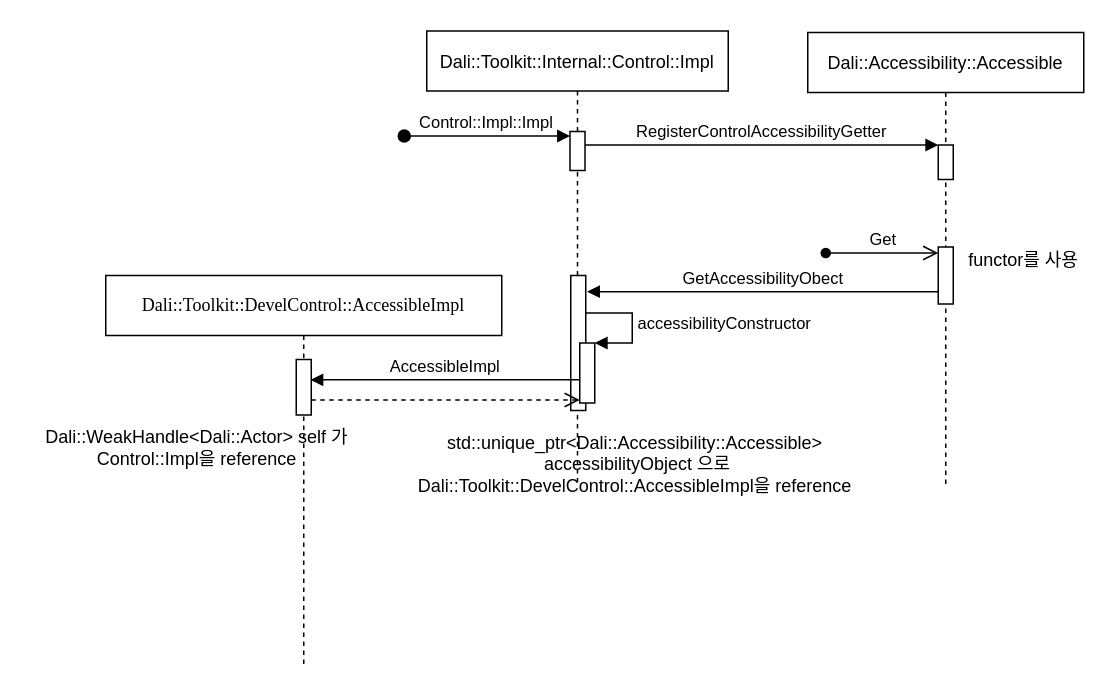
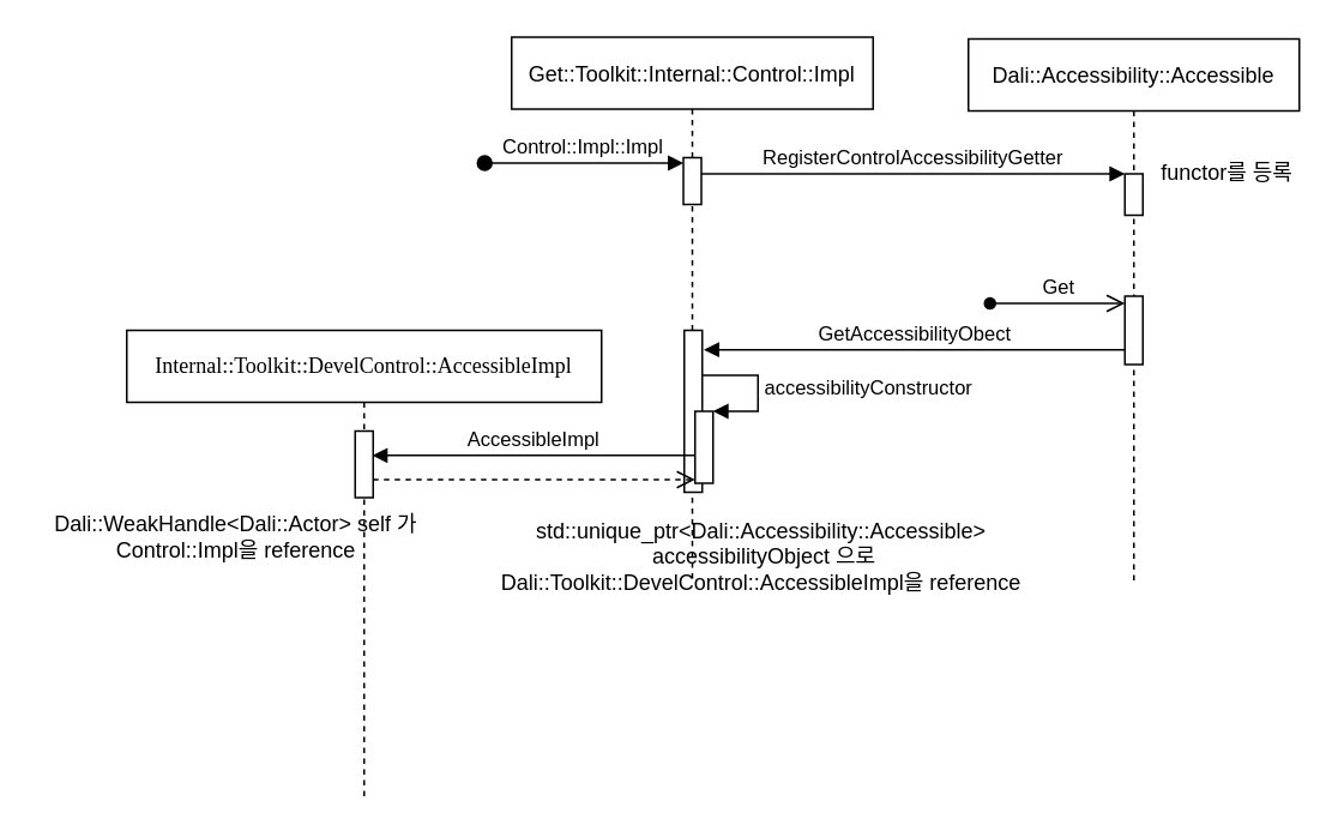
  <mxCell id="0" />
  <mxCell id="1" parent="0" />
- <mxCell id="2" value="Dali::Toolkit::Internal::Control::Impl" style="shape=umlLifeline;perimeter=lifelinePerimeter;container=1;collapsible=0;recursiveResize=0;rounded=0;shadow=0;strokeWidth=1;" parent="1" vertex="1"><mxGeometry x="284" y="20" width="201" height="302" as="geometry" /></mxCell>
+ <mxCell id="2" value="Get::Toolkit::Internal::Control::Impl" style="shape=umlLifeline;perimeter=lifelinePerimeter;container=1;collapsible=0;recursiveResize=0;rounded=0;shadow=0;strokeWidth=1;" parent="1" vertex="1"><mxGeometry x="284" y="20" width="201" height="302" as="geometry" /></mxCell>
  <mxCell id="3" value="" style="points=[];perimeter=orthogonalPerimeter;rounded=0;shadow=0;strokeWidth=1;" parent="2" vertex="1"><mxGeometry x="95.5" y="67" width="10" height="26" as="geometry" /></mxCell>
  <mxCell id="4" value="Control::Impl::Impl" style="verticalAlign=bottom;startArrow=oval;endArrow=block;startSize=8;shadow=0;strokeWidth=1;" parent="2" target="3" edge="1"><mxGeometry relative="1" as="geometry"><mxPoint x="-15" y="70" as="sourcePoint" /></mxGeometry></mxCell>
  <mxCell id="5" value="" style="html=1;points=[];perimeter=orthogonalPerimeter;" vertex="1" parent="2"><mxGeometry x="96" y="163" width="10" height="90" as="geometry" /></mxCell>
  <mxCell id="6" value="Dali::Accessibility::Accessible" style="shape=umlLifeline;perimeter=lifelinePerimeter;container=1;collapsible=0;recursiveResize=0;rounded=0;shadow=0;strokeWidth=1;" parent="1" vertex="1"><mxGeometry x="538" y="21" width="184" height="301" as="geometry" /></mxCell>
  <mxCell id="7" value="" style="points=[];perimeter=orthogonalPerimeter;rounded=0;shadow=0;strokeWidth=1;" parent="6" vertex="1"><mxGeometry x="87" y="75" width="10" height="23" as="geometry" /></mxCell>
  <mxCell id="8" value="Get" style="html=1;verticalAlign=bottom;startArrow=oval;startFill=1;endArrow=open;startSize=6;endSize=8;rounded=1;arcSize=10;" edge="1" parent="6" target="9"><mxGeometry width="80" relative="1" as="geometry"><mxPoint x="12" y="147" as="sourcePoint" /><mxPoint x="92" y="147" as="targetPoint" /></mxGeometry></mxCell>
  <mxCell id="9" value="" style="html=1;points=[];perimeter=orthogonalPerimeter;" vertex="1" parent="6"><mxGeometry x="87" y="143" width="10" height="38" as="geometry" /></mxCell>
  <mxCell id="10" value="RegisterControlAccessibilityGetter" style="verticalAlign=bottom;endArrow=block;entryX=0;entryY=0;shadow=0;strokeWidth=1;" parent="1" source="3" target="7" edge="1"><mxGeometry relative="1" as="geometry"><mxPoint x="464" y="102" as="sourcePoint" /></mxGeometry></mxCell>
- <mxCell id="12" value="functor를 사용" style="text;html=1;strokeColor=none;fillColor=none;align=center;verticalAlign=middle;whiteSpace=wrap;rounded=0;" vertex="1" parent="1"><mxGeometry x="642" y="163" width="80" height="20" as="geometry" /></mxCell>
+ <mxCell id="11" value="functor를 등록" style="text;html=1;strokeColor=none;fillColor=none;align=center;verticalAlign=middle;whiteSpace=wrap;rounded=0;" vertex="1" parent="1"><mxGeometry x="642" y="86" width="80" height="20" as="geometry" /></mxCell>
  <mxCell id="13" value="GetAccessibilityObect" style="html=1;verticalAlign=bottom;endArrow=block;entryX=1.086;entryY=0.175;entryDx=0;entryDy=0;entryPerimeter=0;" edge="1" parent="1"><mxGeometry width="80" relative="1" as="geometry"><mxPoint x="625" y="193.75" as="sourcePoint" /><mxPoint x="390.86" y="193.75" as="targetPoint" /></mxGeometry></mxCell>
  <mxCell id="14" value="" style="html=1;points=[];perimeter=orthogonalPerimeter;" vertex="1" parent="1"><mxGeometry x="386" y="228" width="10" height="40" as="geometry" /></mxCell>
  <mxCell id="15" value="accessibilityConstructor" style="edgeStyle=orthogonalEdgeStyle;html=1;align=left;spacingLeft=2;endArrow=block;rounded=0;entryX=1;entryY=0;" edge="1" target="14" parent="1" source="5"><mxGeometry relative="1" as="geometry"><mxPoint x="391" y="208" as="sourcePoint" /><Array as="points"><mxPoint x="421" y="208" /><mxPoint x="421" y="228" /></Array></mxGeometry></mxCell>
- <mxCell id="16" value="&lt;span style=&quot;font-family: &amp;#34;맑은 고딕&amp;#34;&quot;&gt;&lt;font style=&quot;font-size: 12px&quot;&gt;Dali::Toolkit::DevelControl::AccessibleImpl&lt;/font&gt;&lt;/span&gt;" style="shape=umlLifeline;perimeter=lifelinePerimeter;whiteSpace=wrap;html=1;container=1;collapsible=0;recursiveResize=0;outlineConnect=0;" vertex="1" parent="1"><mxGeometry x="70" y="183" width="264" height="260" as="geometry" /></mxCell>
+ <mxCell id="16" value="&lt;span style=&quot;font-family: &amp;#34;맑은 고딕&amp;#34;&quot;&gt;&lt;font style=&quot;font-size: 12px&quot;&gt;Internal::Toolkit::DevelControl::AccessibleImpl&lt;/font&gt;&lt;/span&gt;" style="shape=umlLifeline;perimeter=lifelinePerimeter;whiteSpace=wrap;html=1;container=1;collapsible=0;recursiveResize=0;outlineConnect=0;" vertex="1" parent="1"><mxGeometry x="70" y="183" width="264" height="260" as="geometry" /></mxCell>
  <mxCell id="17" value="AccessibleImpl" style="html=1;verticalAlign=bottom;endArrow=block;entryX=0.943;entryY=0.367;entryDx=0;entryDy=0;entryPerimeter=0;" edge="1" parent="1" source="14" target="18"><mxGeometry width="80" relative="1" as="geometry"><mxPoint x="385" y="252" as="sourcePoint" /><mxPoint x="240" y="252" as="targetPoint" /></mxGeometry></mxCell>
  <mxCell id="18" value="" style="html=1;points=[];perimeter=orthogonalPerimeter;" vertex="1" parent="1"><mxGeometry x="197" y="239" width="10" height="37" as="geometry" /></mxCell>
  <mxCell id="19" value="Dali::WeakHandle&amp;lt;Dali::Actor&amp;gt; self 가&lt;br&gt;Control::Impl을 reference" style="text;html=1;strokeColor=none;fillColor=none;align=center;verticalAlign=middle;whiteSpace=wrap;rounded=0;" vertex="1" parent="1"><mxGeometry x="20" y="281" width="222" height="33" as="geometry" /></mxCell>
  <mxCell id="20" value="" style="html=1;verticalAlign=bottom;endArrow=open;dashed=1;endSize=8;entryX=0;entryY=0.95;entryDx=0;entryDy=0;entryPerimeter=0;" edge="1" parent="1"><mxGeometry relative="1" as="geometry"><mxPoint x="207" y="266" as="sourcePoint" /><mxPoint x="386" y="266" as="targetPoint" /></mxGeometry></mxCell>
  <mxCell id="21" value="std::unique_ptr&amp;lt;Dali::Accessibility::Accessible&amp;gt;&lt;br&gt;&amp;nbsp;accessibilityObject 으로&lt;br&gt;Dali::Toolkit::DevelControl::AccessibleImpl을 reference" style="text;html=1;strokeColor=none;fillColor=none;align=center;verticalAlign=middle;whiteSpace=wrap;rounded=0;" vertex="1" parent="1"><mxGeometry x="265" y="276" width="316" height="66" as="geometry" /></mxCell>
